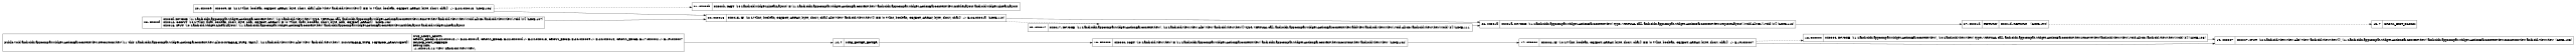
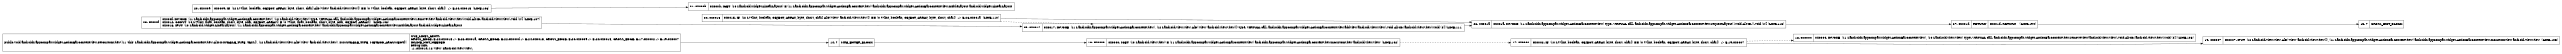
  digraph {
    rankdir=LR
    node [shape=record]
-   n1 [label="{14\:\ ?|MTH_ENTER_ENTER\l}"]
+   n1 [label="{14\:\ ?|MTH_ENTER_BLOCK\l}"]
    n2 [label="{16\:\ 0x0000|0x0000: IGET  (r0 I:android.view.View) = (r1 I:androidx.appcompat.widget.ActionBarContextView) androidx.appcompat.widget.ActionBarContextView.mCustomView android.view.View  (LINE:102)\l}"]
    n3 [label="{17\:\ 0x0002|0x0002: IF  (r0 I:??[int, boolean, OBJECT, ARRAY, byte, short, char]) == (0 ??[int, boolean, OBJECT, ARRAY, byte, short, char])  \-\> B:19:0x0007 \l}"]
    n4 [label="{18\:\ 0x0004|0x0004: INVOKE  (r1 I:androidx.appcompat.widget.ActionBarContextView), (r0 I:android.view.View) type: VIRTUAL call: androidx.appcompat.widget.ActionBarContextView.removeView(android.view.View):void A[MD:(android.view.View):void (s)] (LINE:103)\l}"]
    n5 [label="{19\:\ 0x0007|0x0007: IPUT  (r2 I:android.view.View A[D('view' android.view.View)]), (r1 I:androidx.appcompat.widget.ActionBarContextView) androidx.appcompat.widget.ActionBarContextView.mCustomView android.view.View  (LINE:105)\l}"]
    n6 [label="{20\:\ 0x0009|0x0009: IF  (r2 I:??[int, boolean, OBJECT, ARRAY, byte, short, char] A[D('view' android.view.View)]) == (0 ??[int, boolean, OBJECT, ARRAY, byte, short, char])  \-\> B:24:0x0015  (LINE:106)\l}"]
    n7 [label="{21\:\ 0x000b|0x000b: IGET  (r0 I:android.widget.LinearLayout) = (r1 I:androidx.appcompat.widget.ActionBarContextView) androidx.appcompat.widget.ActionBarContextView.mTitleLayout android.widget.LinearLayout \l}"]
    n8 [label="{24\:\ 0x0015|0x0015: IF  (r2 I:??[int, boolean, OBJECT, ARRAY, byte, short, char] A[D('view' android.view.View)]) == (0 ??[int, boolean, OBJECT, ARRAY, byte, short, char])  \-\> B:26:0x001a  (LINE:110)\l}"]
    n9 [label="{25\:\ 0x0017|0x0017: INVOKE  (r1 I:androidx.appcompat.widget.ActionBarContextView), (r2 I:android.view.View A[D('view' android.view.View)]) type: VIRTUAL call: androidx.appcompat.widget.ActionBarContextView.addView(android.view.View):void A[MD:(android.view.View):void (s)] (LINE:111)\l}"]
    n10 [label="{26\:\ 0x001a|0x001a: INVOKE  (r1 I:androidx.appcompat.widget.ActionBarContextView) type: VIRTUAL call: androidx.appcompat.widget.ActionBarContextView.requestLayout():void A[MD:():void (s)] (LINE:113)\l}"]
    n11 [label="{23\:\ 0x000f|0x000f: INVOKE  (r1 I:androidx.appcompat.widget.ActionBarContextView), (r0 I:android.view.View) type: VIRTUAL call: androidx.appcompat.widget.ActionBarContextView.removeView(android.view.View):void A[MD:(android.view.View):void (s)] (LINE:107)\l0x0012: CONST  (r0 I:??[int, float, boolean, short, byte, char, OBJECT, ARRAY]) = (0 ??[int, float, boolean, short, byte, char, OBJECT, ARRAY])  (LINE:108)\l0x0013: IPUT  (r0 I:android.widget.LinearLayout), (r1 I:androidx.appcompat.widget.ActionBarContextView) androidx.appcompat.widget.ActionBarContextView.mTitleLayout android.widget.LinearLayout \l}"]
    n12 [label="{27\:\ 0x001d|RETURN\l|0x001d: RETURN    (LINE:194)\l}"]
    n13 [label="{15\:\ ?|CROSS_EXIT_BLOCK\l}"]
    n14 [label="{public void androidx.appcompat.widget.ActionBarContextView.setCustomView((r1 'this' I:androidx.appcompat.widget.ActionBarContextView A[IMMUTABLE_TYPE, THIS]), (r2 I:android.view.View A[D('view' android.view.View), IMMUTABLE_TYPE, METHOD_ARGUMENT]))  | USE_LINES_HINTS\lCROSS_EDGE: B:24:0x0015 \-\> B:26:0x001a, CROSS_EDGE: B:22:0x000d \-\> B:24:0x0015, CROSS_EDGE: B:20:0x0009 \-\> B:24:0x0015, CROSS_EDGE: B:17:0x0002 \-\> B:19:0x0007\lINLINE_NOT_NEEDED\lDebug Info:\l  \-1 \-0x001d: r2 'view' Landroid\/view\/View;\l}"]
    n1 -> n2
-   n2 -> n3
+   n2 -> n3 [style=dashed]
    n3 -> n4 [style=dashed]
    n3 -> n5
-   n4 -> n5
-   n6 -> n7 [style=dashed]
-   n6 -> n8
+   n6 -> n7 [style=solid]
    n8 -> n9 [style=dashed]
    n8 -> n10
    n9 -> n10
    n10 -> n12
-   n11 -> n8
-   n12 -> n13 [style=dashed]
+   n11 -> n9
+   n12 -> n13
    n14 -> n1
  }
